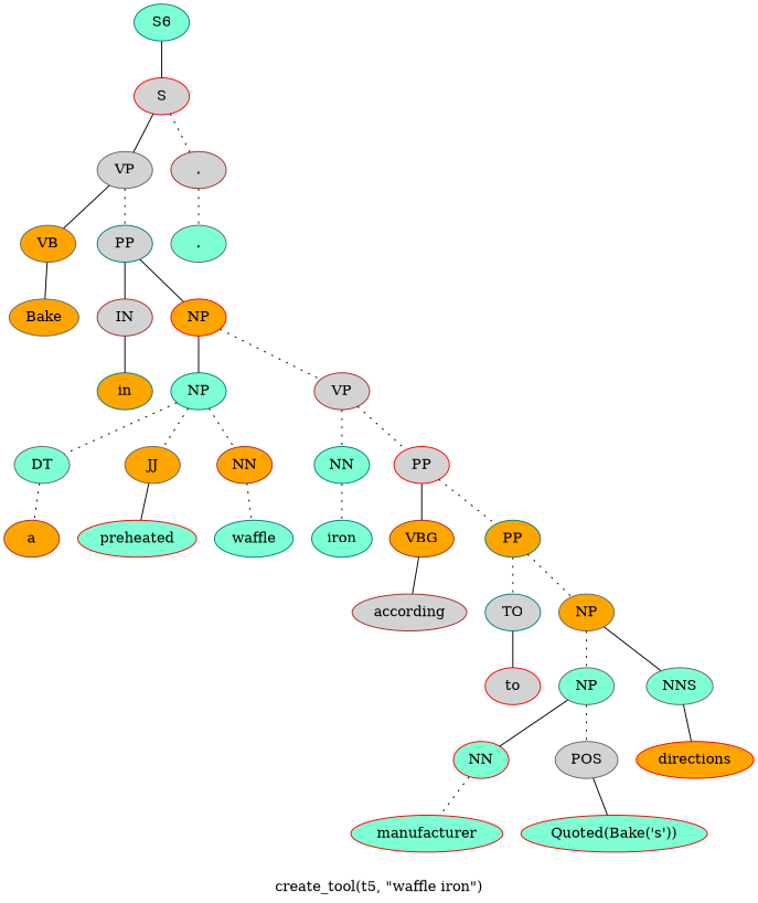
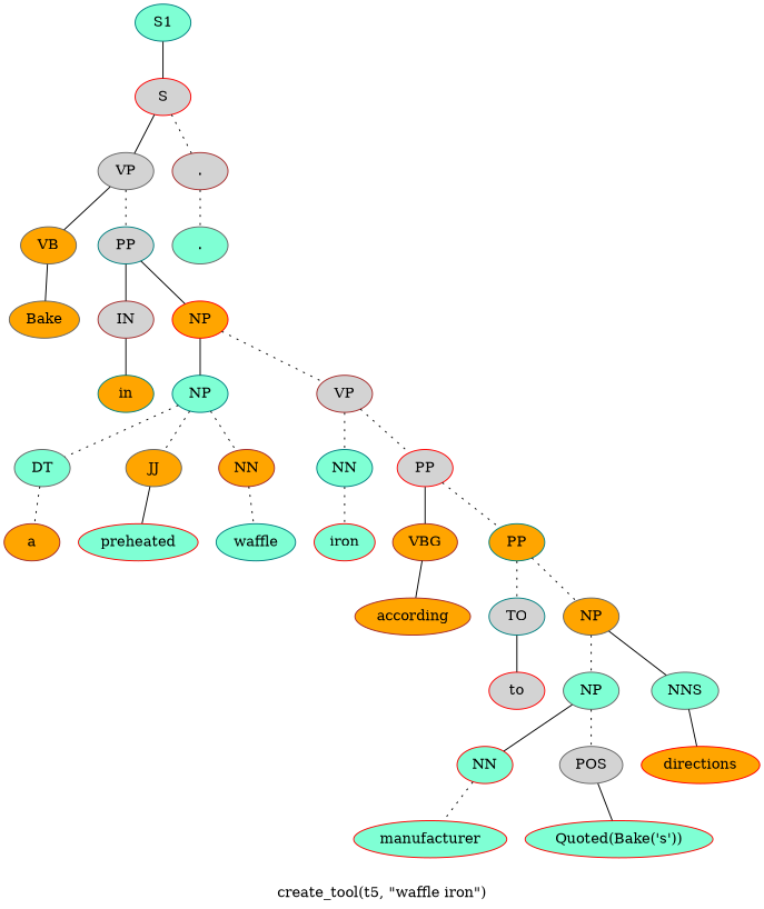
  graph {
    label="create_tool(t5, \"waffle iron\")"
    node [color=gray40 fillcolor=aquamarine style=filled]
    edge [style=dotted]
-   n1 [color=teal label=S6]
+   n1 [color=teal label=S1]
    n2 [color=red fillcolor=lightgrey label=S]
    n3 [fillcolor=lightgrey label=VP]
    n4 [color=brown fillcolor=lightgrey label="."]
    n5 [fillcolor=orange label=VB]
    n6 [color=teal fillcolor=lightgrey label=PP]
    n7 [label="."]
    n8 [fillcolor=orange label=Bake]
    n9 [color=brown fillcolor=lightgrey label=IN]
    n10 [color=red fillcolor=orange label=NP]
    n11 [color=teal fillcolor=orange label=in]
    n12 [color=teal label=NP]
    n13 [color=brown fillcolor=lightgrey label=VP]
    n14 [label=DT]
    n15 [fillcolor=orange label=JJ]
    n16 [color=brown fillcolor=orange label=NN]
    n17 [color=teal label=NN]
    n18 [color=red fillcolor=lightgrey label=PP]
    n19 [color=brown fillcolor=orange label=a]
    n20 [color=red label=preheated]
    n21 [color=teal label=waffle]
-   n22 [color=teal label=iron]
+   n22 [color=red label=iron]
    n23 [color=brown fillcolor=orange label=VBG]
    n24 [color=teal fillcolor=orange label=PP]
-   n25 [color=brown fillcolor=lightgrey label=according]
+   n25 [color=brown fillcolor=orange label=according]
    n26 [color=teal fillcolor=lightgrey label=TO]
    n27 [fillcolor=orange label=NP]
    n28 [color=red fillcolor=lightgrey label=to]
    n29 [label=NP]
    n30 [label=NNS]
    n31 [color=red label=NN]
    n32 [fillcolor=lightgrey label=POS]
    n33 [color=red fillcolor=orange label=directions]
    n34 [color=red label=manufacturer]
    n35 [color=red label="Quoted(Bake('s'))"]
    n1 -- n2 [style=solid]
    n2 -- n3 [style=solid]
    n2 -- n4
    n3 -- n5 [style=solid]
    n3 -- n6
    n4 -- n7
    n5 -- n8 [style=solid]
    n6 -- n9 [style=solid]
    n6 -- n10 [style=solid]
    n9 -- n11 [style=solid]
    n10 -- n12 [style=solid]
    n10 -- n13
    n12 -- n14
    n12 -- n15
    n12 -- n16
    n13 -- n17
    n13 -- n18
    n14 -- n19
    n15 -- n20 [style=solid]
    n16 -- n21
    n17 -- n22
    n18 -- n23 [style=solid]
    n18 -- n24
    n23 -- n25 [style=solid]
    n24 -- n26
    n24 -- n27
    n26 -- n28 [style=solid]
    n27 -- n29
    n27 -- n30 [style=solid]
    n29 -- n31 [style=solid]
    n29 -- n32
    n30 -- n33 [style=solid]
    n31 -- n34
    n32 -- n35 [style=solid]
  }
